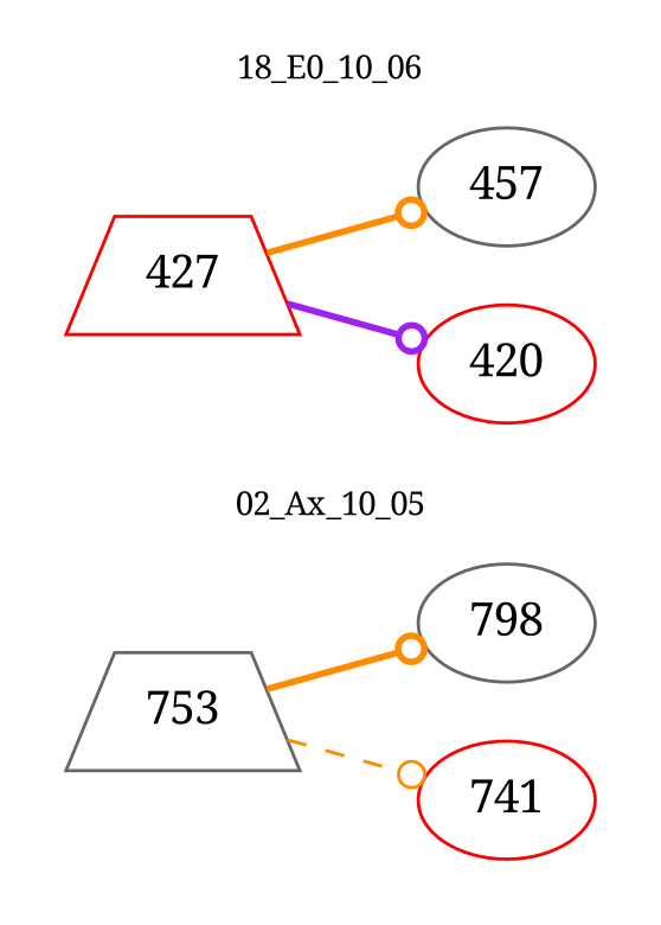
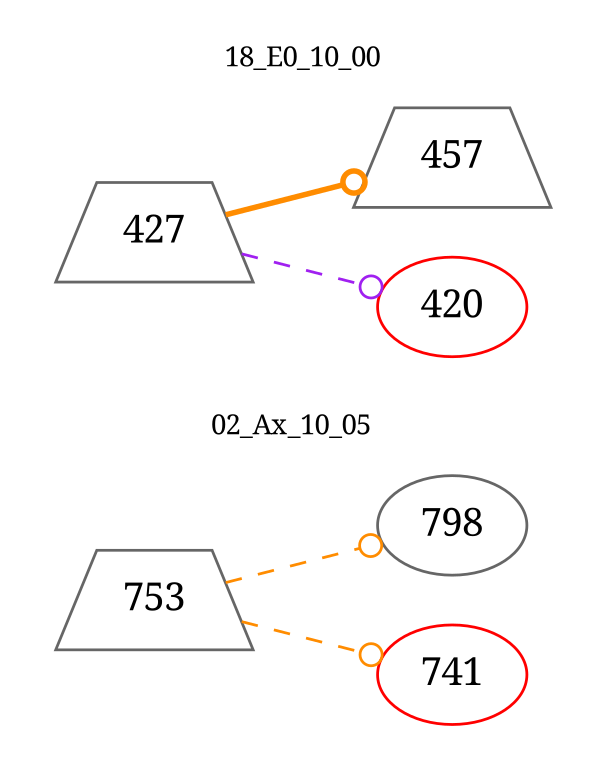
  digraph {
    fontname="Noto Serif"
    rankdir=LR
    node [color=gray40 fontname="Noto Serif" shape=trapezium]
    edge [arrowhead=odot color=darkorange fontname="Noto Serif" style=dashed]
    n1 [label=753]
    n2 [color=red label=741 shape=ellipse]
    n3 [label=798 shape=ellipse]
-   n4 [color=red label=427]
+   n4 [label=427]
    n5 [color=red label=420 shape=ellipse]
-   n6 [label=457 shape=ellipse]
+   n6 [label=457]
    subgraph cluster_1 {
      color=white
      fontsize=10
      label="02_Ax_10_05"
      n1
      n2
      n3
    }
    subgraph cluster_2 {
      color=white
      fontsize=10
-     label="18_E0_10_06"
+     label="18_E0_10_00"
      n4
      n5
      n6
    }
    n1 -> n2
-   n1 -> n3 [style=bold]
-   n4 -> n5 [color=purple style=bold]
+   n1 -> n3
+   n4 -> n5 [color=purple]
    n4 -> n6 [style=bold]
  }
